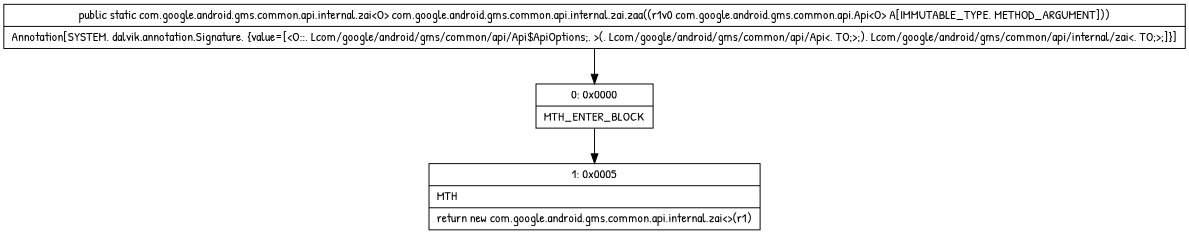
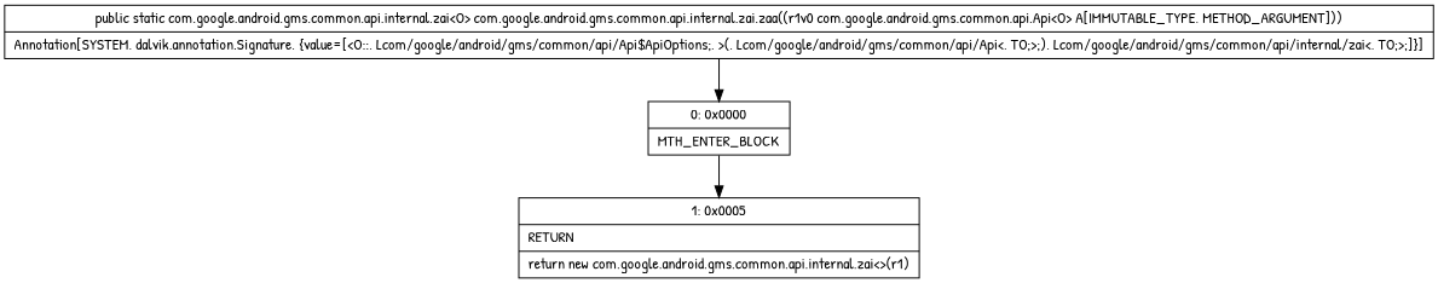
  digraph {
    fontname="Patrick Hand"
    node [shape=record fontname="Patrick Hand"]
    edge [fontname="Patrick Hand"]
    n1 [label="{0\:\ 0x0000|MTH_ENTER_BLOCK\l}"]
-   n2 [label="{1\:\ 0x0005|MTH\l|return new com.google.android.gms.common.api.internal.zai\<\>(r1)\l}"]
+   n2 [label="{1\:\ 0x0005|RETURN\l|return new com.google.android.gms.common.api.internal.zai\<\>(r1)\l}"]
    n3 [label="{public static com.google.android.gms.common.api.internal.zai\<O\> com.google.android.gms.common.api.internal.zai.zaa((r1v0 com.google.android.gms.common.api.Api\<O\> A[IMMUTABLE_TYPE, METHOD_ARGUMENT]))  | Annotation[SYSTEM, dalvik.annotation.Signature, \{value=[\<O::, Lcom\/google\/android\/gms\/common\/api\/Api$ApiOptions;, \>(, Lcom\/google\/android\/gms\/common\/api\/Api\<, TO;\>;), Lcom\/google\/android\/gms\/common\/api\/internal\/zai\<, TO;\>;]\}]\l}"]
    n1 -> n2
    n3 -> n1
  }
